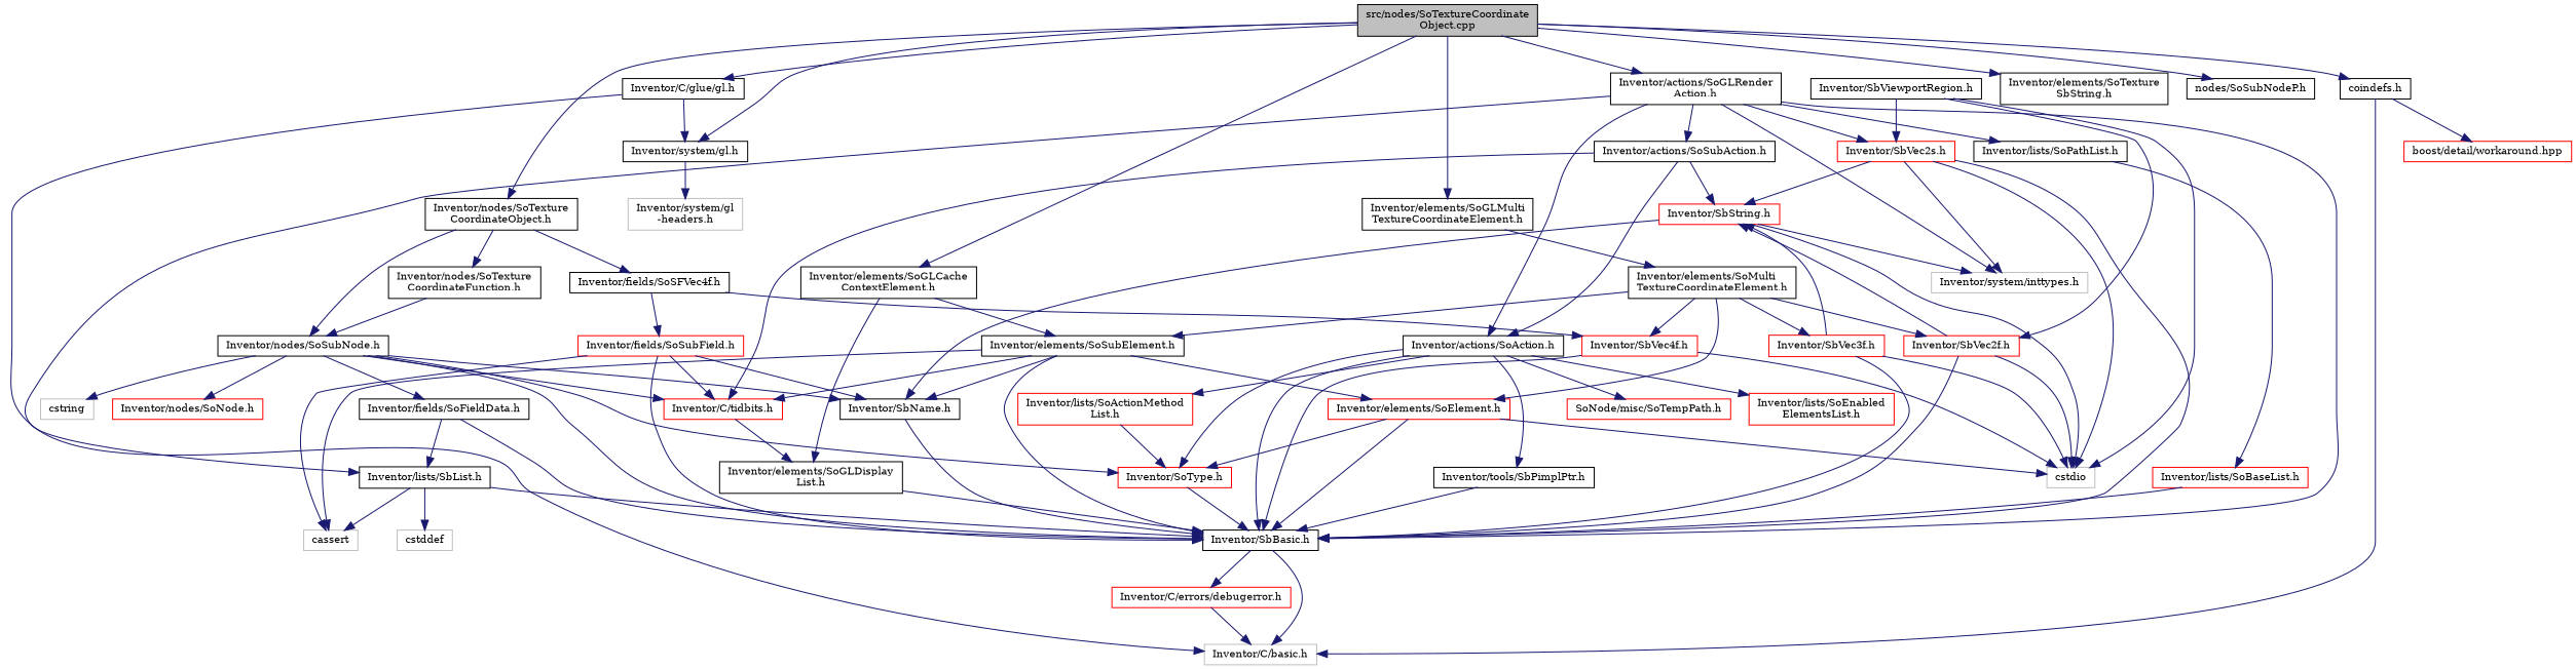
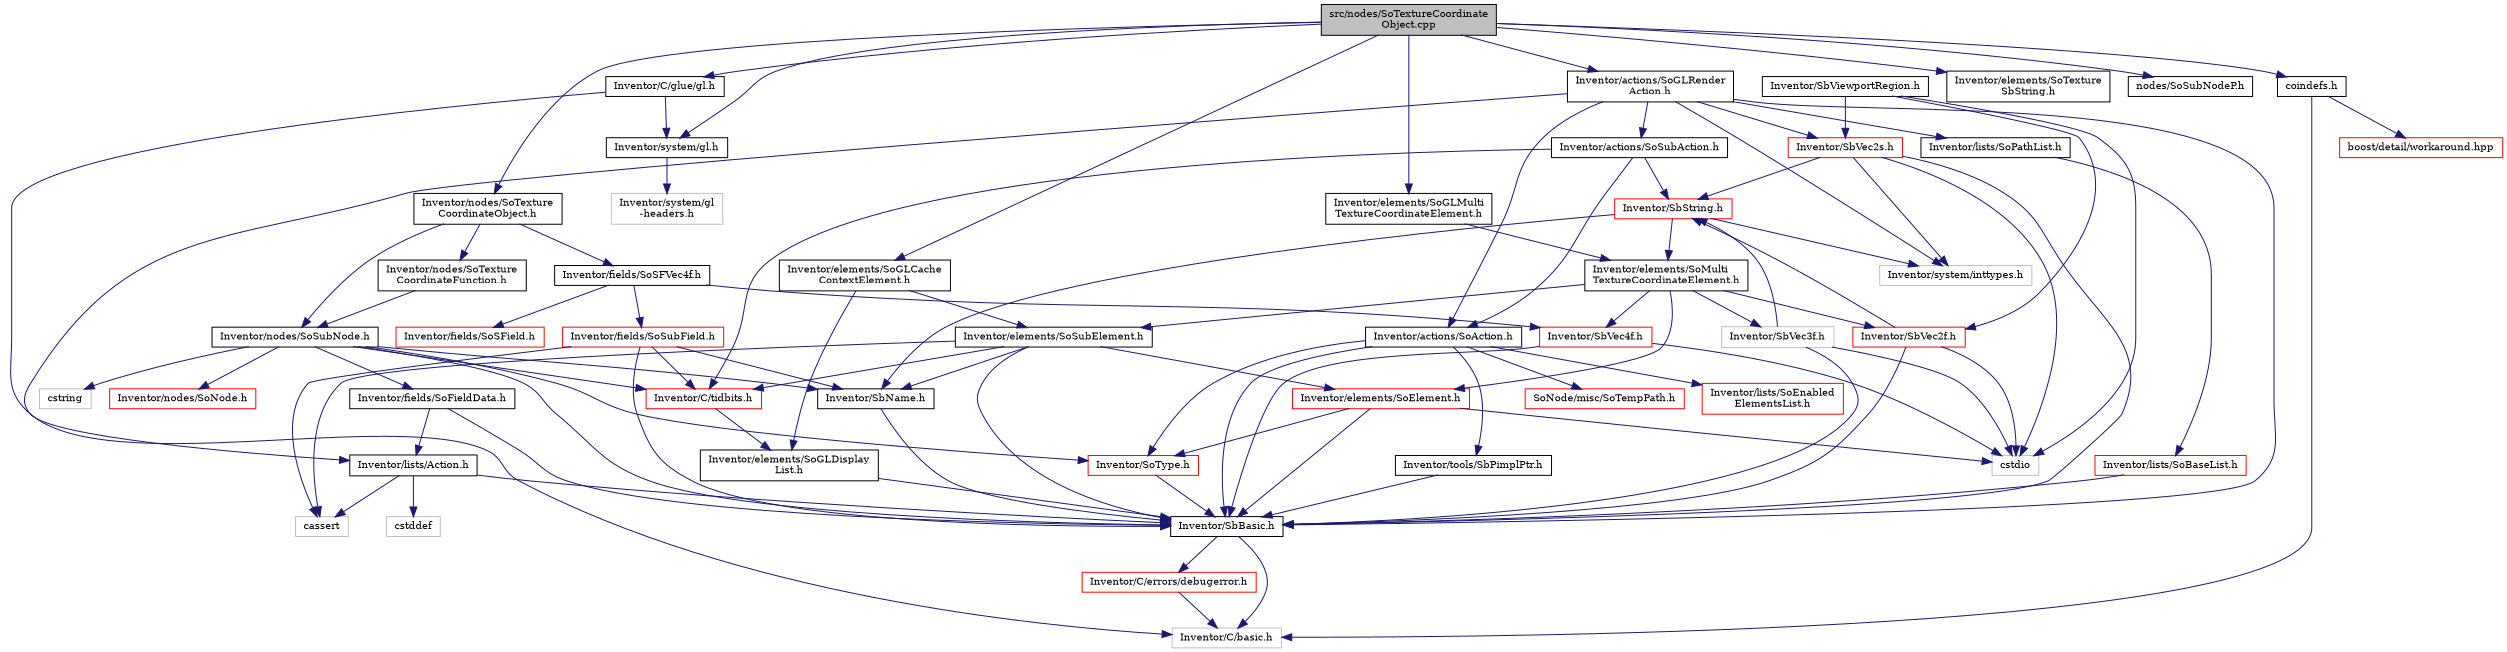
  digraph {
    fontname="DejaVu Serif"
    node [color=black fillcolor=white fontname="DejaVu Serif" fontsize=10 shape=record style=filled]
    edge [color=midnightblue fontname="DejaVu Serif" fontsize=10 labelfontname=Helvetica labelfontsize=10 style=solid]
    n1 [fillcolor=grey75 fontcolor=black height=0.2 label="src/nodes/SoTextureCoordinate\lObject.cpp" width=0.4]
    n2 [height=0.2 label="Inventor/nodes/SoTexture\lCoordinateObject.h" width=0.4]
    n3 [height=0.2 label="coindefs.h" width=0.4]
    n4 [height=0.2 label="Inventor/actions/SoGLRender\lAction.h" width=0.4]
    n5 [height=0.2 label="Inventor/elements/SoGLCache\lContextElement.h" width=0.4]
    n6 [height=0.2 label="Inventor/elements/SoGLMulti\lTextureCoordinateElement.h" width=0.4]
    n7 [height=0.2 label="Inventor/elements/SoTexture\lSbString.h" width=0.4]
    n8 [height=0.2 label="Inventor/system/gl.h" width=0.4]
    n9 [height=0.2 label="Inventor/C/glue/gl.h" width=0.4]
    n10 [height=0.2 label="nodes/SoSubNodeP.h" width=0.4]
    n11 [height=0.2 label="Inventor/nodes/SoSubNode.h" width=0.4]
    n12 [height=0.2 label="Inventor/nodes/SoTexture\lCoordinateFunction.h" width=0.4]
    n13 [height=0.2 label="Inventor/fields/SoSFVec4f.h" width=0.4]
    n14 [color=grey75 height=0.2 label="Inventor/C/basic.h" width=0.4]
    n15 [color=red height=0.2 label="boost/detail/workaround.hpp" width=0.4]
    n16 [height=0.2 label="Inventor/SbBasic.h" width=0.4]
-   n17 [height=0.2 label="Inventor/lists/SbList.h" width=0.4]
+   n17 [height=0.2 label="Inventor/lists/Action.h" width=0.4]
    n18 [height=0.2 label="Inventor/actions/SoAction.h" width=0.4]
    n19 [height=0.2 label="Inventor/actions/SoSubAction.h" width=0.4]
    n20 [color=grey75 height=0.2 label="Inventor/system/inttypes.h" width=0.4]
    n21 [height=0.2 label="Inventor/lists/SoPathList.h" width=0.4]
    n22 [color=red height=0.2 label="Inventor/SbVec2s.h" width=0.4]
    n23 [height=0.2 label="Inventor/elements/SoSubElement.h" width=0.4]
    n24 [height=0.2 label="Inventor/elements/SoGLDisplay\lList.h" width=0.4]
    n25 [height=0.2 label="Inventor/elements/SoMulti\lTextureCoordinateElement.h" width=0.4]
    n26 [color=grey75 height=0.2 label="Inventor/system/gl\l-headers.h" width=0.4]
    n27 [color=grey75 height=0.2 label=cstring width=0.4]
    n28 [height=0.2 label="Inventor/SbName.h" width=0.4]
    n29 [color=red height=0.2 label="Inventor/SoType.h" width=0.4]
    n30 [height=0.2 label="Inventor/fields/SoFieldData.h" width=0.4]
    n31 [color=red height=0.2 label="Inventor/nodes/SoNode.h" width=0.4]
    n32 [color=red height=0.2 label="Inventor/C/tidbits.h" width=0.4]
+   n33 [color=red height=0.2 label="Inventor/fields/SoSField.h" width=0.4]
    n34 [color=red height=0.2 label="Inventor/fields/SoSubField.h" width=0.4]
    n35 [color=red height=0.2 label="Inventor/SbVec4f.h" width=0.4]
    n36 [color=red height=0.2 label="Inventor/C/errors/debugerror.h" width=0.4]
    n37 [color=grey75 height=0.2 label=cassert width=0.4]
    n38 [color=grey75 height=0.2 label=cstddef width=0.4]
    n39 [color=grey75 height=0.2 label=cstdio width=0.4]
    n40 [color=red height=0.2 label="SoNode/misc/SoTempPath.h" width=0.4]
    n41 [height=0.2 label="Inventor/tools/SbPimplPtr.h" width=0.4]
-   n42 [color=red height=0.2 label="Inventor/lists/SoActionMethod\lList.h" width=0.4]
    n43 [color=red height=0.2 label="Inventor/lists/SoEnabled\lElementsList.h" width=0.4]
    n44 [color=red height=0.2 label="Inventor/SbString.h" width=0.4]
    n45 [height=0.2 label="Inventor/SbViewportRegion.h" width=0.4]
    n46 [color=red height=0.2 label="Inventor/SbVec2f.h" width=0.4]
    n47 [color=red height=0.2 label="Inventor/lists/SoBaseList.h" width=0.4]
    n48 [color=red height=0.2 label="Inventor/elements/SoElement.h" width=0.4]
-   n49 [color=red height=0.2 label="Inventor/SbVec3f.h" width=0.4]
+   n49 [color=grey75 height=0.2 label="Inventor/SbVec3f.h" width=0.4]
    n1 -> n2
    n1 -> n3
    n1 -> n4
    n1 -> n5
    n1 -> n6
    n1 -> n7
    n1 -> n8
    n1 -> n9
    n1 -> n10
    n2 -> n11
    n2 -> n12
    n2 -> n13
    n3 -> n14
    n3 -> n15
    n4 -> n16
    n4 -> n17
    n4 -> n18
    n4 -> n19
    n4 -> n20
    n4 -> n21
    n4 -> n22
    n5 -> n23
    n5 -> n24
    n6 -> n25
    n8 -> n26
    n9 -> n8
    n9 -> n14
    n11 -> n16
    n11 -> n27
    n11 -> n28
    n11 -> n29
    n11 -> n30
    n11 -> n31
    n11 -> n32
    n12 -> n11
+   n13 -> n33
    n13 -> n34
    n13 -> n35
    n16 -> n14
    n16 -> n36
    n17 -> n16
    n17 -> n37
    n17 -> n38
    n18 -> n16
    n18 -> n29
    n18 -> n40
    n18 -> n41
-   n18 -> n42
    n18 -> n43
    n19 -> n18
    n19 -> n32
    n19 -> n44
    n21 -> n47
    n22 -> n16
    n22 -> n20
    n22 -> n39
    n22 -> n44
    n23 -> n16
    n23 -> n28
    n23 -> n32
    n23 -> n37
    n23 -> n48
    n24 -> n16
    n25 -> n23
    n25 -> n35
    n25 -> n46
    n25 -> n48
    n25 -> n49
    n28 -> n16
    n29 -> n16
    n30 -> n16
    n30 -> n17
    n32 -> n24
    n34 -> n16
    n34 -> n28
    n34 -> n32
    n34 -> n37
    n35 -> n16
    n35 -> n39
    n36 -> n14
    n41 -> n16
-   n42 -> n29
    n44 -> n20
    n44 -> n28
-   n44 -> n39
+   n44 -> n25
    n45 -> n22
    n45 -> n39
    n45 -> n46
    n46 -> n16
    n46 -> n39
    n46 -> n44
    n47 -> n16
    n48 -> n16
    n48 -> n29
    n48 -> n39
    n49 -> n16
    n49 -> n39
    n49 -> n44
  }
